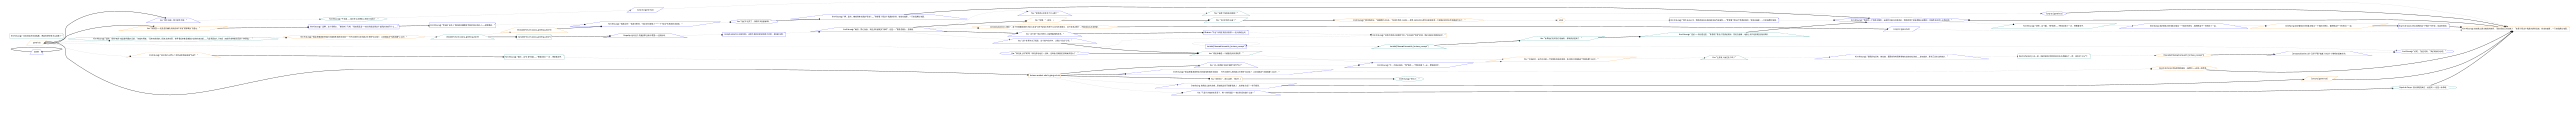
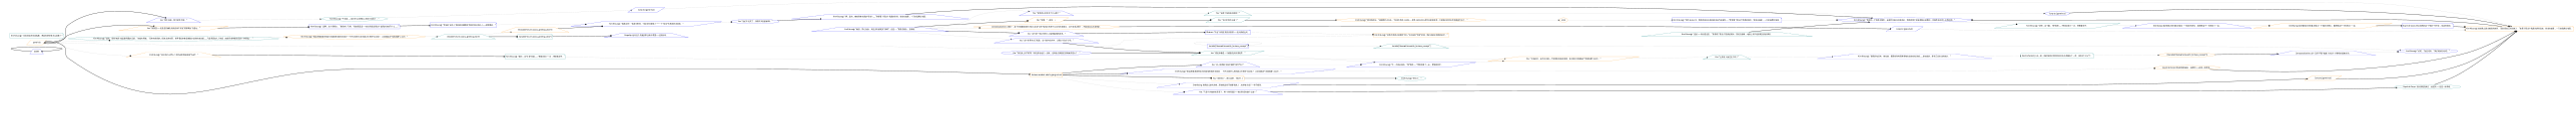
  digraph {
    fontname="IBM Plex Sans"
    rankdir=LR
    node [color=blue fontname="IBM Plex Sans" shape=trapezium]
    edge [arrowhead=box fontname="IBM Plex Sans" style=dotted]
    n1 [label=START]
    n2 [color=darkorange label=what shape=ellipse]
    n3 [label="Kim Kitsuragi: “我不这么认为。我觉得他们由衷的相信自己能做到……”警督看了看这个荒废的房间。管道在低嚎，一只老鼠爬过地面。" shape=note]
    n4 [label="Kim Kitsuragi: “然后有一个游戏主频率，会监听比较小的电话站。我觉得那个应该是配合故事的，功能类似主持人之类的吧。”" shape=ellipse]
    n5 [color=teal label="Kim Kitsuragi: “好吧，这个嘛，*我*想想……”警督后退了一步，摩擦着双手。" shape=parallelogram]
    n6 [label="Interfacing: 就好像他已经准备好提出一个很好的理论，像拼图盒子一样拼在了一起。"]
    n7 [label="Kim Kitsuragi: “好吧，”他总结到。“我们继续行动吧。”" shape=ellipse]
    n8 [label="You: “我不知道，我不是艺术家。”"]
    n9 [color=teal label="Kim Kitsuragi: “不知道……他们停止在黑板上填写计划表了。”" shape=ellipse]
    n10 [label="Jump to: [game hub]" shape=parallelogram]
    n11 [label="You: “你觉得公司发生了什么事？”"]
    n12 [color=teal label="You: “这是个角色扮演游戏？”"]
    n13 [label="Jump to: [game hub]" shape=ellipse]
-   n14 [color=teal label="You: “如果他们觉得自己能做到，那就真的是疯了。”" shape=parallelogram]
    n15 [color=teal label="Kim Kitsuragi: “是的——特别是这里。”警督看了看这个荒废的房间。管道在低嚎，地板上有只老鼠爬过你的脚前。"]
    n16 [color=darkorange label="You: “你说的对，这不仅仅是一个纸笔角色扮演游戏。他们想让游戏能在*无线电脑*上运行。”" shape=parallelogram]
    n17 [color=teal label="You: “之前有人做过这个吗？”"]
    n18 [label="Kim Kitsuragi: “据我所知没有。格拉德、墨西拿和柯尼希斯都在做自动化游戏……你知道的，那些工业发达的地方。”"]
    n19 [color=darkorange label="Interfacing: 就好像他已经准备好提出一个很好的理论，像拼图盒子一样拼在了一起。" shape=parallelogram]
    n20 [label="Esprit de Corps: 而且我用的这个*疯狂*可不轻，他这样想到。" shape=note]
    n21 [color=darkorange label="Kim Kitsuragi: 他的脸上露出勉强的笑容。“恐怕现在已经太晚了，”他看了看这个荒废的房间说道。管道在低嚎，一只老鼠爬过地面。" shape=note]
    n22 [label="Kim Kitsuragi: “看起来像是那种流行的纸笔角色扮演游戏——只不过那些人想试着让它变得*自动化*。让游戏能在*无线电脑*上运行。”" shape=parallelogram]
    n23 [color=darkorange label="Esprit de Corps: 彻头彻尾的疯狂，他想到——这是一种恭维。" shape=ellipse]
    n24 [label="You: “有人想用科学技术驱除*诅咒*吗？”"]
    n25 [label="Kim Kitsuragi: “不，不是这样的。*我*觉得……”警督后退了一步，摩挲着双手。" shape=parallelogram]
    n26 [color=darkorange label="You: “很明显——这里是苏娜的无线游戏工作室‘要塞事故’的遗址。”" shape=parallelogram]
    n27 [label="Kim Kitsuragi: “是啊，这个我明白。”警督换了只脚。“我的意思是——他们到底想用这个该死的游戏干什么……”" shape=note]
    n28 [label="Kim Kitsuragi: “我说的‘这些人’指的是苏娜那家无线游戏公司的人——要塞事故。”" shape=note]
    n29 [color=teal label="Electrochemistry: 这一刻，他的痴迷已经把其他关注点都抛在了一旁。他有点*上头*了。" shape=note]
    n30 [color=darkorange label="!(Variable[\"doomed.kimswitch_fortress_concept\"])" shape=ellipse]
    n31 [label="Conceptualization: 这个已经*严重*超越了你这个小警察的想象空间。"]
    n32 [label="Rhetoric: *不会*出现在瑞瓦肖西部——这片废墟之间。" shape=note]
    n33 [color=darkorange label="Kim Kitsuragi: “但我不觉得之前曾经*有人*试过创造*跨洲*游戏。我们真的没有那种技术。”" shape=note]
    n34 [color=darkorange label="game hub" shape=parallelogram]
    n35 [color=darkorange label="fortress accident what's going on hub" shape=note]
    n36 [label="Interfacing: 协调这么多的游戏，那接线总机可能要很多人，也许被分成了一些子频段。" shape=parallelogram]
    n37 [label="You: “只是个失败的生意罢了。唯一的问题是——他们到底在做什么鬼？”"]
    n38 [color=darkorange label="You: “没时间了，我们走吧。”[离开。]" shape=note]
    n39 [color=darkorange label="Jump to: [game hub]" shape=parallelogram]
    n40 [color=teal label="Esprit de Corps: 彻头彻尾的疯狂，他想到——这是一种恭维。" shape=ellipse]
    n41 [color=teal label="Kim Kitsuragi: “明白了。”" shape=ellipse]
    n42 [label="Kim Kitsuragi: “就是这样！”他表示赞同。“他们绝对是疯了——一个*自动*的角色扮演游戏。”" shape=parallelogram]
    n43 [label="You: “他们中诅咒了，我看不到别的解释。”" shape=ellipse]
    n44 [label="Kim Kitsuragi: “啊，是的，糟糕商务实践的*宿命*……”警督看了看这个荒废的房间。管道在低嚎，一只老鼠爬过地面。"]
    n45 [color=teal label="Kim Kitsuragi: “是的，这*才是*问题……”警督后退了一步，摩挲着双手。" shape=note]
    n46 [label="Empathy: 他对这个失败的事业表示尊重——还有好奇。"]
-   n47 [label="Conceptualization: 他是对的。这里不是你外婆的游戏工作室，是别的东西。" shape=note]
    n48 [label="Kim Kitsuragi: “确实，野心勃勃。而且没有被现实*束缚*，但是……”警督歪着头，思考着。"]
    n49 [color=darkorange label="Kim Kitsuragi: “他们有什么野心？因为这里看起来很*先进*。”"]
    n50 [color=teal label="You: “他们打算怎么做？”" shape=parallelogram]
    n51 [color=darkorange label="Kim Kitsuragi: “通过电话站。”他朝壁炉点点头。“玩家不用本人在场……世界上的任何人都可以参加游戏，只要他们有双向无线电就可以了。”" shape=ellipse]
    n52 [color=darkorange label="You: “哇哦。”（总结。）" shape=parallelogram]
    n53 [color=darkorange label="Conceptualization: 太酷了。某个狂拽酷炫屌炸天的人应该*立即*给他们投资个几百万的雷亚尔。这个游戏太棒了，不能就这么半途而废。" shape=ellipse]
    n54 [label="You: “这只是一场从投资人口袋里骗钱的游戏。”"]
    n55 [label="You: “这个世界冰冷又孤寂。这个能与它作伴。让我们*完成*它吧。”"]
    n56 [label="Jump to: [game hub]" shape=parallelogram]
    n57 [color=teal label="You: “看起来像是一个秘密的反间谍程序。”" shape=parallelogram]
    n58 [label="Variable[\"doomed.kimswitch_fortress_concept\"]" shape=note]
    n59 [color=teal label="Variable[\"doomed.kimswitch_fortress_concept\"]"]
    n60 [color=teal label="Kim Kitsuragi: “是的。那些*精灵*就是最明显的证据。”他指向黑板。“玩角色扮演的人喜欢这类东西。世界看起来像是威勒尔桌游的改良版……只是里面加入了热寂（猜想宇宙终极命运的一种假说）。”" shape=ellipse]
    n61 [color=darkorange label="Kim Kitsuragi: “看起来像是那种流行的纸笔角色扮演游戏——只不过那些人想试着让它变得*自动化*。让游戏能在*无线电脑*上运行。”" shape=ellipse]
    n62 [color=teal label="Variable[\"church.soona_greeting_done\"]"]
    n63 [color=teal label="Variable[\"church.soona_greeting_done\"]" shape=note]
    n64 [color=darkorange label="!(Variable[\"church.soona_greeting_done\"])"]
    n65 [label="You: “我们身上有*钱*吗？我们多给他们一点钱，这样他们就能把游戏做得更大了。”" shape=ellipse]
    n66 [color=teal label="Kim Kitsuragi: “你觉得这些无线电脑、黑板和壁炉是怎么回事？”" shape=note]
    n1 -> n1 [arrowhead=tee style=bold]
    n2 -> n3 [arrowhead=tee]
    n3 -> n4
    n4 -> n5
    n5 -> n6 [arrowhead=tee]
    n6 -> n19
    n8 -> n9 [arrowhead=normal]
    n9 -> n10 [arrowhead=tee]
    n10 -> n21 [arrowhead=normal]
    n11 -> n12 [arrowhead=tee]
    n12 -> n13 [arrowhead=normal]
    n13 -> n21 [style=bold]
-   n14 -> n15 [style=bold]
    n15 -> n4 [arrowhead=normal style=bold]
    n16 -> n17 [arrowhead=tee]
    n17 -> n18 [arrowhead=tee]
    n18 -> n29 [arrowhead=tee]
    n19 -> n20 [arrowhead=tee style=bold]
    n20 -> n21 [style=bold]
    n21 -> n4 [style=bold]
    n22 -> n23
    n23 -> n21 [style=bold]
    n24 -> n25
    n25 -> n16 [arrowhead=normal]
    n26 -> n27 [style=bold]
    n27 -> n28 [arrowhead=tee style=bold]
    n28 -> n42
    n29 -> n30 [arrowhead=normal]
    n30 -> n31 [arrowhead=normal style=bold]
    n31 -> n7
    n32 -> n33
    n33 -> n34 [arrowhead=normal]
    n34 -> n8 [arrowhead=tee style=bold]
    n34 -> n26 [arrowhead=tee style=bold]
    n34 -> n35 [arrowhead=normal style=bold]
    n34 -> n49
    n34 -> n60
    n35 -> n22 [arrowhead=tee style=bold]
    n35 -> n24 [arrowhead=tee style=bold]
    n35 -> n36 [arrowhead=tee]
    n35 -> n37
    n35 -> n38 [style=bold]
    n36 -> n39 [arrowhead=normal style=bold]
    n37 -> n40 [arrowhead=tee style=bold]
    n38 -> n41 [arrowhead=tee style=bold]
    n39 -> n21 [style=bold]
    n40 -> n21 [arrowhead=normal style=bold]
    n42 -> n43
    n43 -> n44 [arrowhead=tee style=bold]
    n44 -> n4 [arrowhead=tee style=bold]
    n45 -> n16 [arrowhead=tee]
-   n46 -> n47
-   n47 -> n48
    n48 -> n11 [arrowhead=normal]
    n48 -> n52 [style=bold]
    n48 -> n53
    n48 -> n54 [style=bold]
    n48 -> n55 [arrowhead=tee]
    n49 -> n45 [arrowhead=normal style=bold]
    n50 -> n51 [arrowhead=tee style=bold]
    n51 -> n2 [arrowhead=normal]
    n52 -> n50 [style=bold]
    n53 -> n56 [arrowhead=tee style=bold]
    n54 -> n32 [arrowhead=normal style=bold]
    n55 -> n57 [arrowhead=normal style=bold]
    n56 -> n21 [arrowhead=tee]
    n57 -> n25 [arrowhead=normal]
    n58 -> n58 [arrowhead=tee]
    n58 -> n59 [arrowhead=normal]
    n59 -> n7 [arrowhead=tee]
-   n59 -> n14 [arrowhead=tee style=bold]
    n60 -> n61
    n61 -> n62 [arrowhead=normal]
    n62 -> n63 [style=bold]
    n62 -> n64 [arrowhead=tee]
    n63 -> n46 [style=bold]
    n64 -> n42 [style=bold]
    n65 -> n57 [style=bold]
  }
